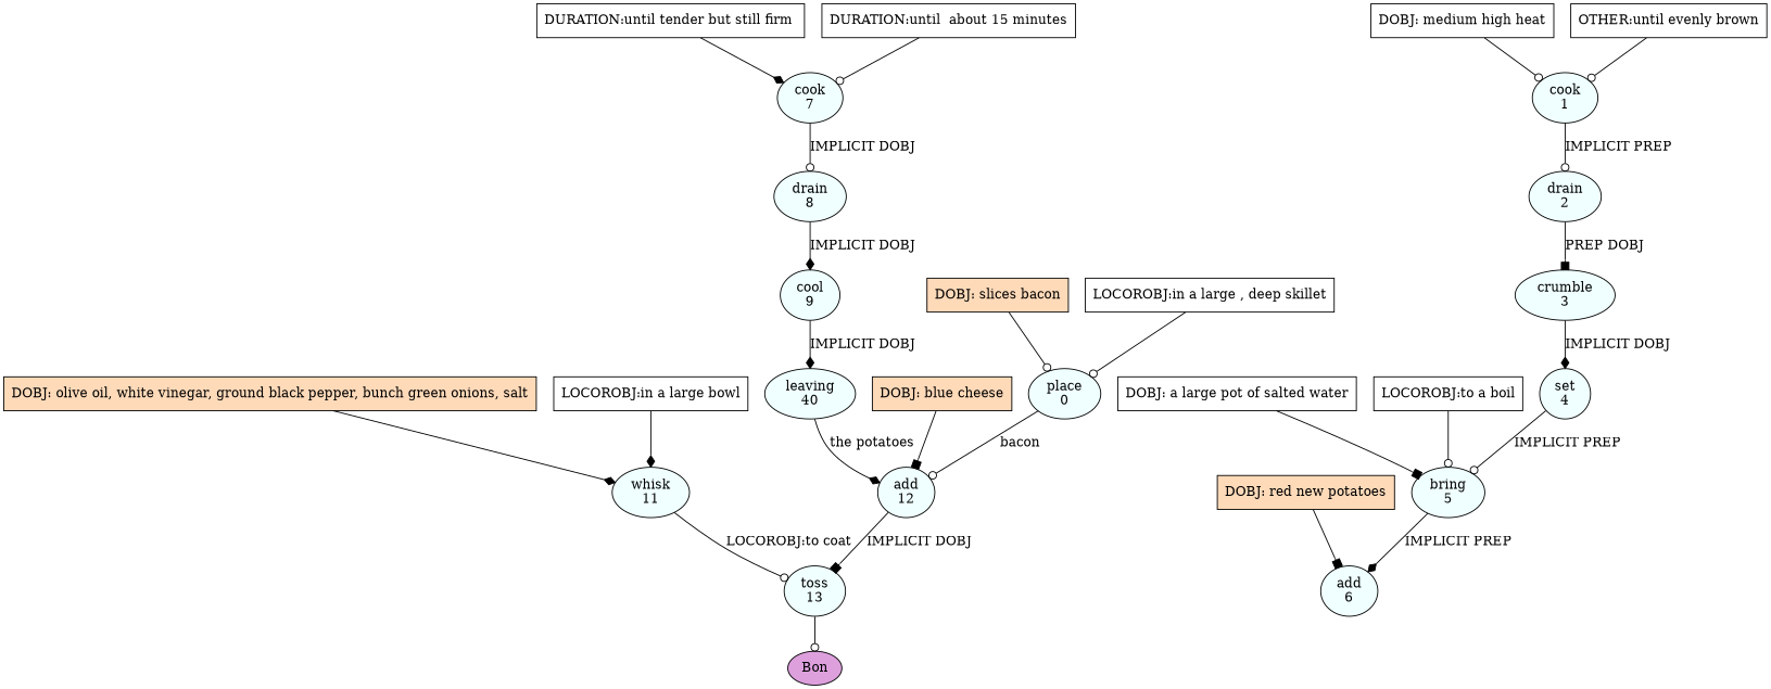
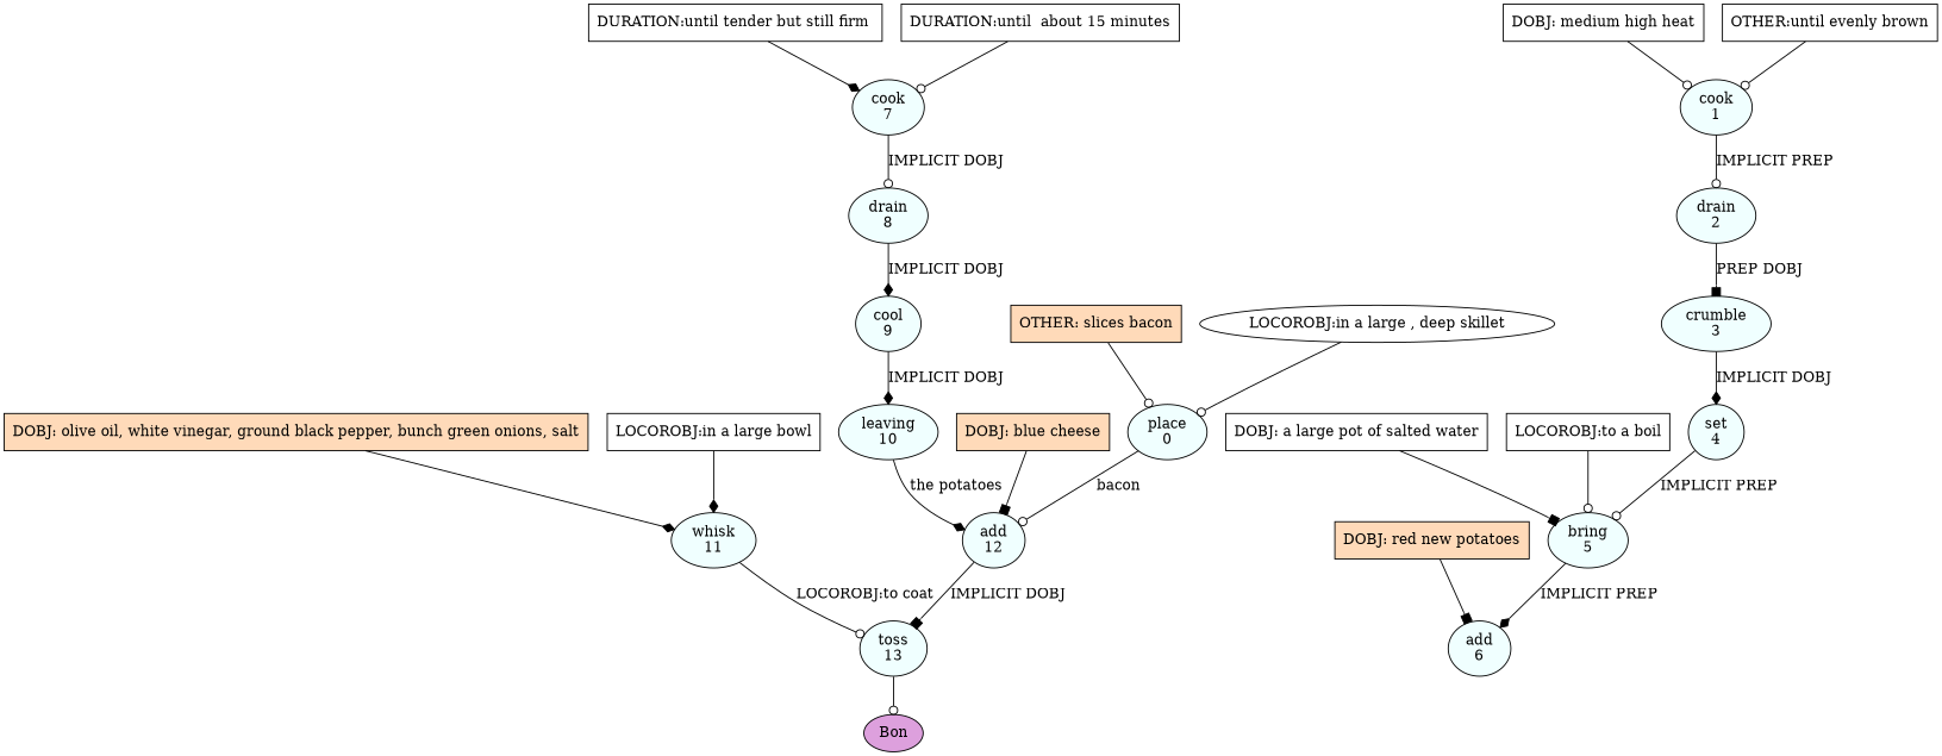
  digraph {
    node [fillcolor=azure shape=oval style=filled]
    edge [arrowhead=odot]
    n1 [label="place\n0"]
    n2 [label="add\n12"]
    n3 [label="toss\n13"]
    n4 [label="cook\n1"]
    n5 [label="drain\n2"]
    n6 [label="crumble\n3"]
    n7 [label="set\n4"]
    n8 [label="bring\n5"]
    n9 [label="add\n6"]
    n10 [label="cook\n7"]
    n11 [label="drain\n8"]
    n12 [label="cool\n9"]
-   n13 [label="leaving\n40"]
+   n13 [label="leaving\n10"]
    n14 [label="whisk\n11"]
    n15 [fillcolor=plum label=Bon]
    n16 [fillcolor=peachpuff label="DOBJ: olive oil, white vinegar, ground black pepper, bunch green onions, salt" shape=box]
    n17 [fillcolor=white label="LOCOROBJ:in a large bowl" shape=box]
    n18 [fillcolor=white label="DOBJ: medium high heat" shape=box]
    n19 [fillcolor=white label="OTHER:until evenly brown" shape=box]
-   n20 [fillcolor=peachpuff label="DOBJ: slices bacon" shape=box]
-   n21 [fillcolor=white label="LOCOROBJ:in a large , deep skillet" shape=box]
+   n20 [fillcolor=peachpuff label="OTHER: slices bacon" shape=box]
+   n21 [fillcolor=white label="LOCOROBJ:in a large , deep skillet" shape=ellipse]
    n22 [fillcolor=white label="DOBJ: a large pot of salted water" shape=box]
    n23 [fillcolor=white label="LOCOROBJ:to a boil" shape=box]
    n24 [fillcolor=peachpuff label="DOBJ: red new potatoes" shape=box]
    n25 [fillcolor=white label="DURATION:until tender but still firm " shape=box]
    n26 [fillcolor=white label="DURATION:until  about 15 minutes" shape=box]
    n27 [fillcolor=peachpuff label="DOBJ: blue cheese" shape=box]
    n1 -> n2 [label=" bacon"]
    n2 -> n3 [arrowhead=box label="IMPLICIT DOBJ"]
    n3 -> n15
    n4 -> n5 [label="IMPLICIT PREP"]
    n5 -> n6 [arrowhead=box label="PREP DOBJ"]
    n6 -> n7 [arrowhead=diamond label="IMPLICIT DOBJ"]
    n7 -> n8 [label="IMPLICIT PREP"]
    n8 -> n9 [arrowhead=diamond label="IMPLICIT PREP"]
    n10 -> n11 [label="IMPLICIT DOBJ"]
    n11 -> n12 [arrowhead=diamond label="IMPLICIT DOBJ"]
    n12 -> n13 [arrowhead=diamond label="IMPLICIT DOBJ"]
    n13 -> n2 [arrowhead=diamond label="the potatoes "]
    n14 -> n3 [label="LOCOROBJ:to coat"]
    n16 -> n14 [arrowhead=diamond]
    n17 -> n14 [arrowhead=diamond]
    n18 -> n4
    n19 -> n4
    n20 -> n1
    n21 -> n1
    n22 -> n8 [arrowhead=box]
    n23 -> n8
    n24 -> n9 [arrowhead=box]
    n25 -> n10 [arrowhead=diamond]
    n26 -> n10
    n27 -> n2 [arrowhead=box]
  }
